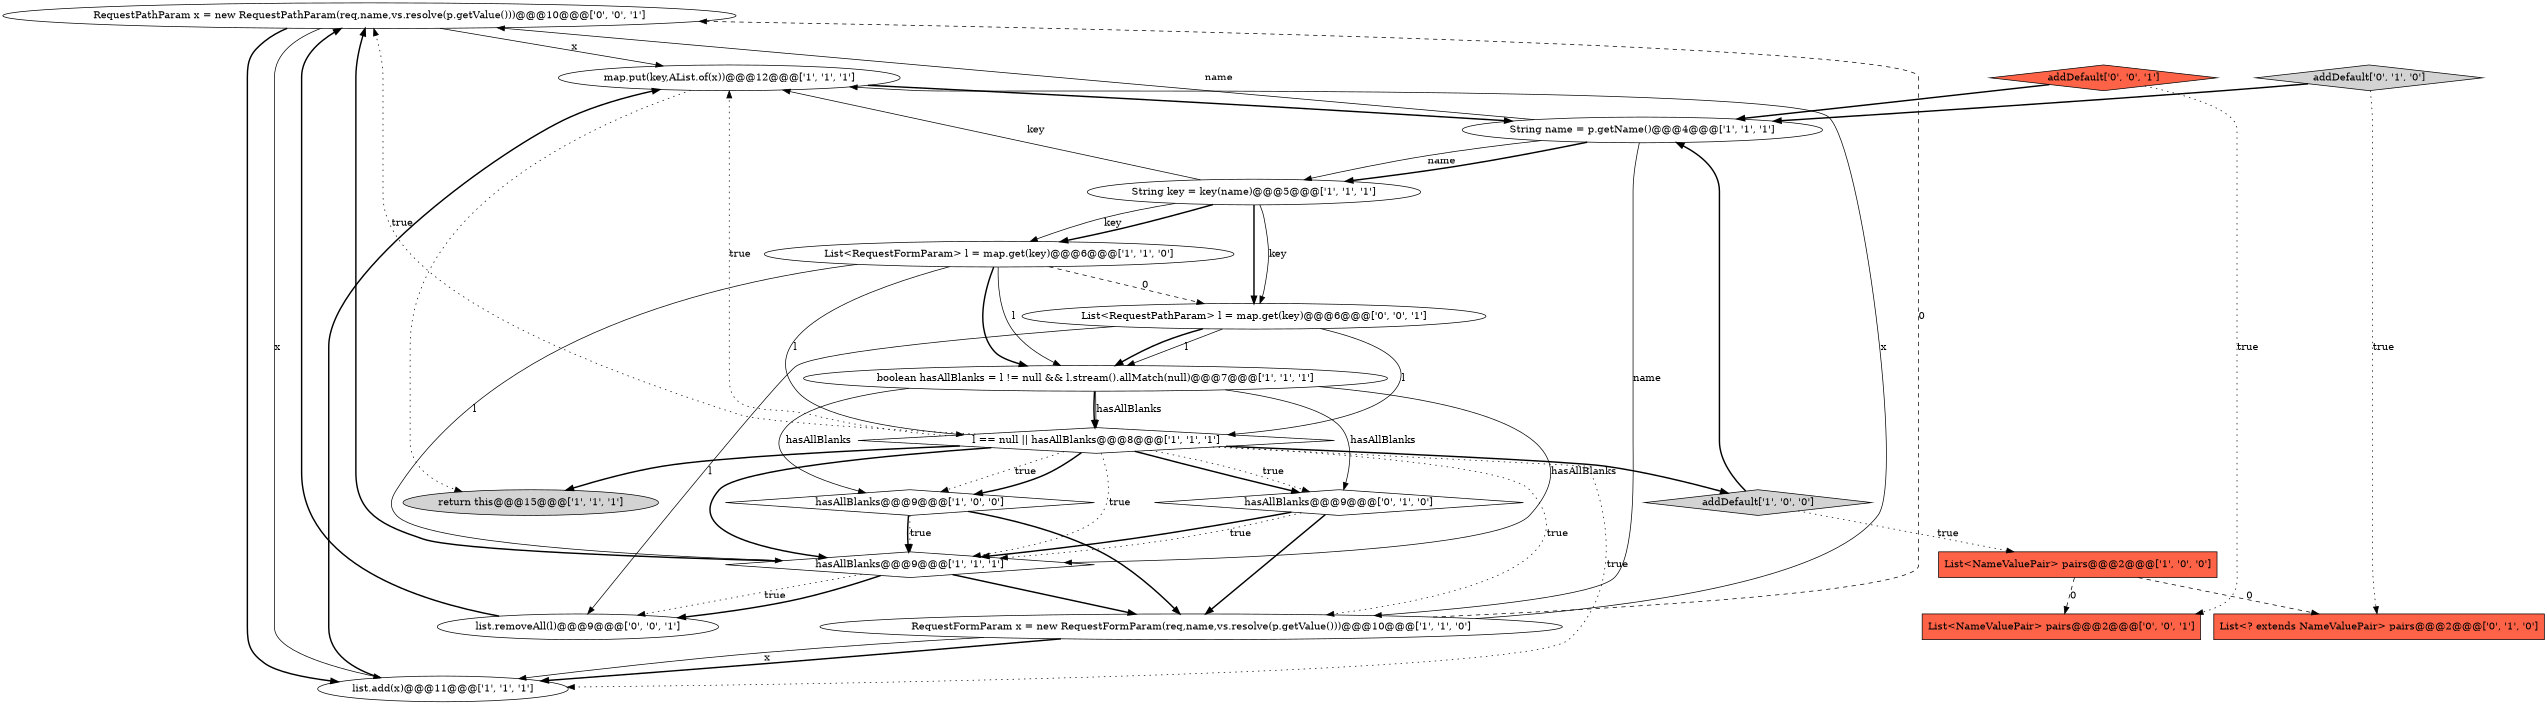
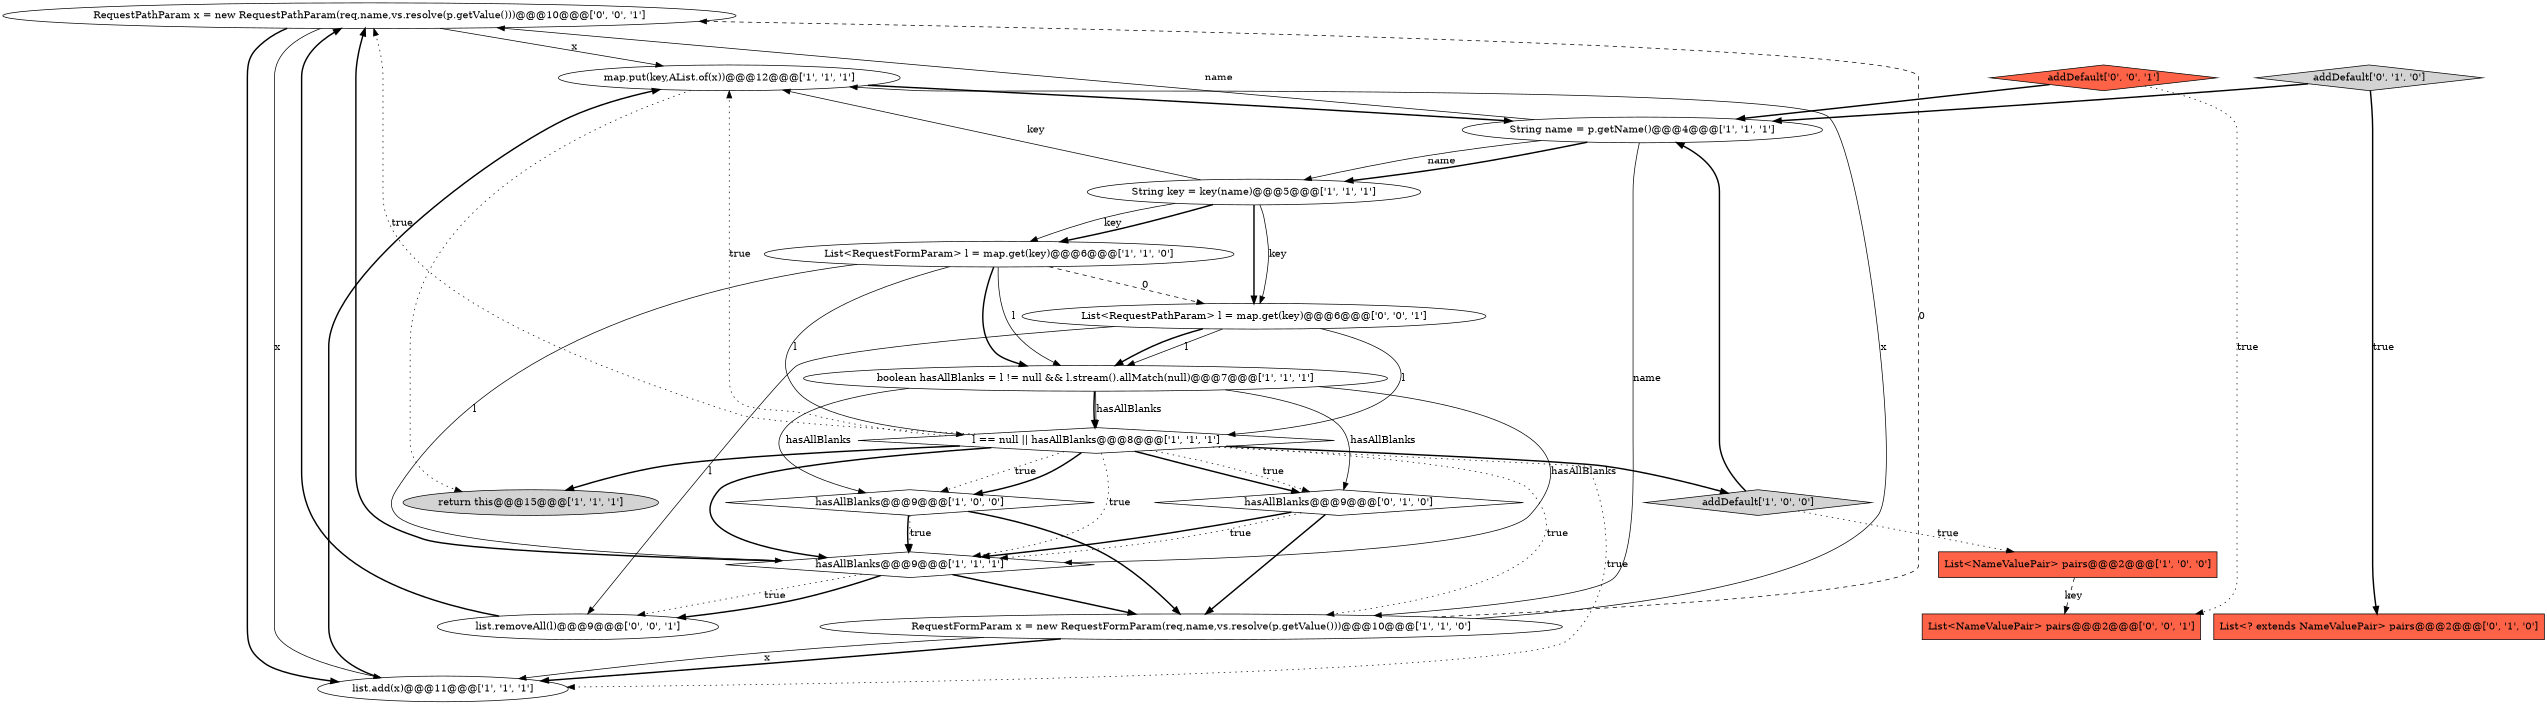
  digraph {
    node [fillcolor=white shape=ellipse style=filled]
    edge [style=bold]
    n1 [label="RequestPathParam x = new RequestPathParam(req,name,vs.resolve(p.getValue()))@@@10@@@['0', '0', '1']"]
    n2 [label="map.put(key,AList.of(x))@@@12@@@['1', '1', '1']"]
    n3 [label="list.add(x)@@@11@@@['1', '1', '1']"]
    n4 [label="String name = p.getName()@@@4@@@['1', '1', '1']"]
    n5 [fillcolor=lightgray label="return this@@@15@@@['1', '1', '1']"]
    n6 [label="boolean hasAllBlanks = l != null && l.stream().allMatch(null)@@@7@@@['1', '1', '1']"]
    n7 [label="hasAllBlanks@@@9@@@['1', '1', '1']" shape=diamond]
    n8 [label="hasAllBlanks@@@9@@@['1', '0', '0']" shape=diamond]
    n9 [label="l == null || hasAllBlanks@@@8@@@['1', '1', '1']" shape=diamond]
    n10 [label="hasAllBlanks@@@9@@@['0', '1', '0']" shape=diamond]
    n11 [label="list.removeAll(l)@@@9@@@['0', '0', '1']"]
    n12 [label="RequestFormParam x = new RequestFormParam(req,name,vs.resolve(p.getValue()))@@@10@@@['1', '1', '0']"]
    n13 [fillcolor=lightgray label="addDefault['1', '0', '0']" shape=diamond]
    n14 [label="List<RequestFormParam> l = map.get(key)@@@6@@@['1', '1', '0']"]
    n15 [label="List<RequestPathParam> l = map.get(key)@@@6@@@['0', '0', '1']"]
    n16 [label="String key = key(name)@@@5@@@['1', '1', '1']"]
    n17 [fillcolor=tomato label="List<NameValuePair> pairs@@@2@@@['1', '0', '0']" shape=box]
    n18 [fillcolor=tomato label="List<NameValuePair> pairs@@@2@@@['0', '0', '1']" shape=box]
    n19 [fillcolor=tomato label="List<? extends NameValuePair> pairs@@@2@@@['0', '1', '0']" shape=box]
    n20 [fillcolor=tomato label="addDefault['0', '0', '1']" shape=diamond]
    n21 [fillcolor=lightgray label="addDefault['0', '1', '0']" shape=diamond]
    n1 -> n2 [label=x style=solid]
    n1 -> n3
    n1 -> n3 [label=x style=solid]
    n2 -> n4
    n2 -> n5 [style=dotted]
    n3 -> n2
    n4 -> n1 [label=name style=solid]
    n4 -> n12 [label=name style=solid]
    n4 -> n16 [label=name style=solid]
    n4 -> n16
    n6 -> n7 [label=hasAllBlanks style=solid]
    n6 -> n8 [label=hasAllBlanks style=solid]
    n6 -> n9 [label=hasAllBlanks style=solid]
    n6 -> n9
    n6 -> n10 [label=hasAllBlanks style=solid]
    n7 -> n1
    n7 -> n11 [label=true style=dotted]
    n7 -> n11
    n7 -> n12
    n8 -> n7 [label=true style=dotted]
    n8 -> n7
    n8 -> n12
    n9 -> n1 [label=true style=dotted]
    n9 -> n2 [label=true style=dotted]
    n9 -> n3 [label=true style=dotted]
    n9 -> n5
    n9 -> n7
    n9 -> n7 [label=true style=dotted]
    n9 -> n8 [label=true style=dotted]
    n9 -> n8
    n9 -> n10
    n9 -> n10 [label=true style=dotted]
    n9 -> n12 [label=true style=dotted]
    n9 -> n13
    n10 -> n7
    n10 -> n7 [label=true style=dotted]
    n10 -> n12
    n11 -> n1
    n12 -> n1 [label=0 style=dashed]
    n12 -> n2 [label=x style=solid]
    n12 -> n3 [label=x style=solid]
    n12 -> n3
    n13 -> n4
    n13 -> n17 [label=true style=dotted]
    n14 -> n6
    n14 -> n6 [label=l style=solid]
    n14 -> n7 [label=l style=solid]
    n14 -> n9 [label=l style=solid]
    n14 -> n15 [label=0 style=dashed]
    n15 -> n6 [label=l style=solid]
    n15 -> n6
    n15 -> n9 [label=l style=solid]
    n15 -> n11 [label=l style=solid]
    n16 -> n2 [label=key style=solid]
    n16 -> n14 [label=key style=solid]
    n16 -> n14
    n16 -> n15 [label=key style=solid]
    n16 -> n15
-   n17 -> n18 [label=0 style=dashed]
-   n17 -> n19 [label=0 style=dashed]
+   n17 -> n18 [label=key style=dashed]
    n20 -> n4
    n20 -> n18 [label=true style=dotted]
    n21 -> n4
-   n21 -> n19 [label=true style=dotted]
+   n21 -> n19 [label=true]
  }
